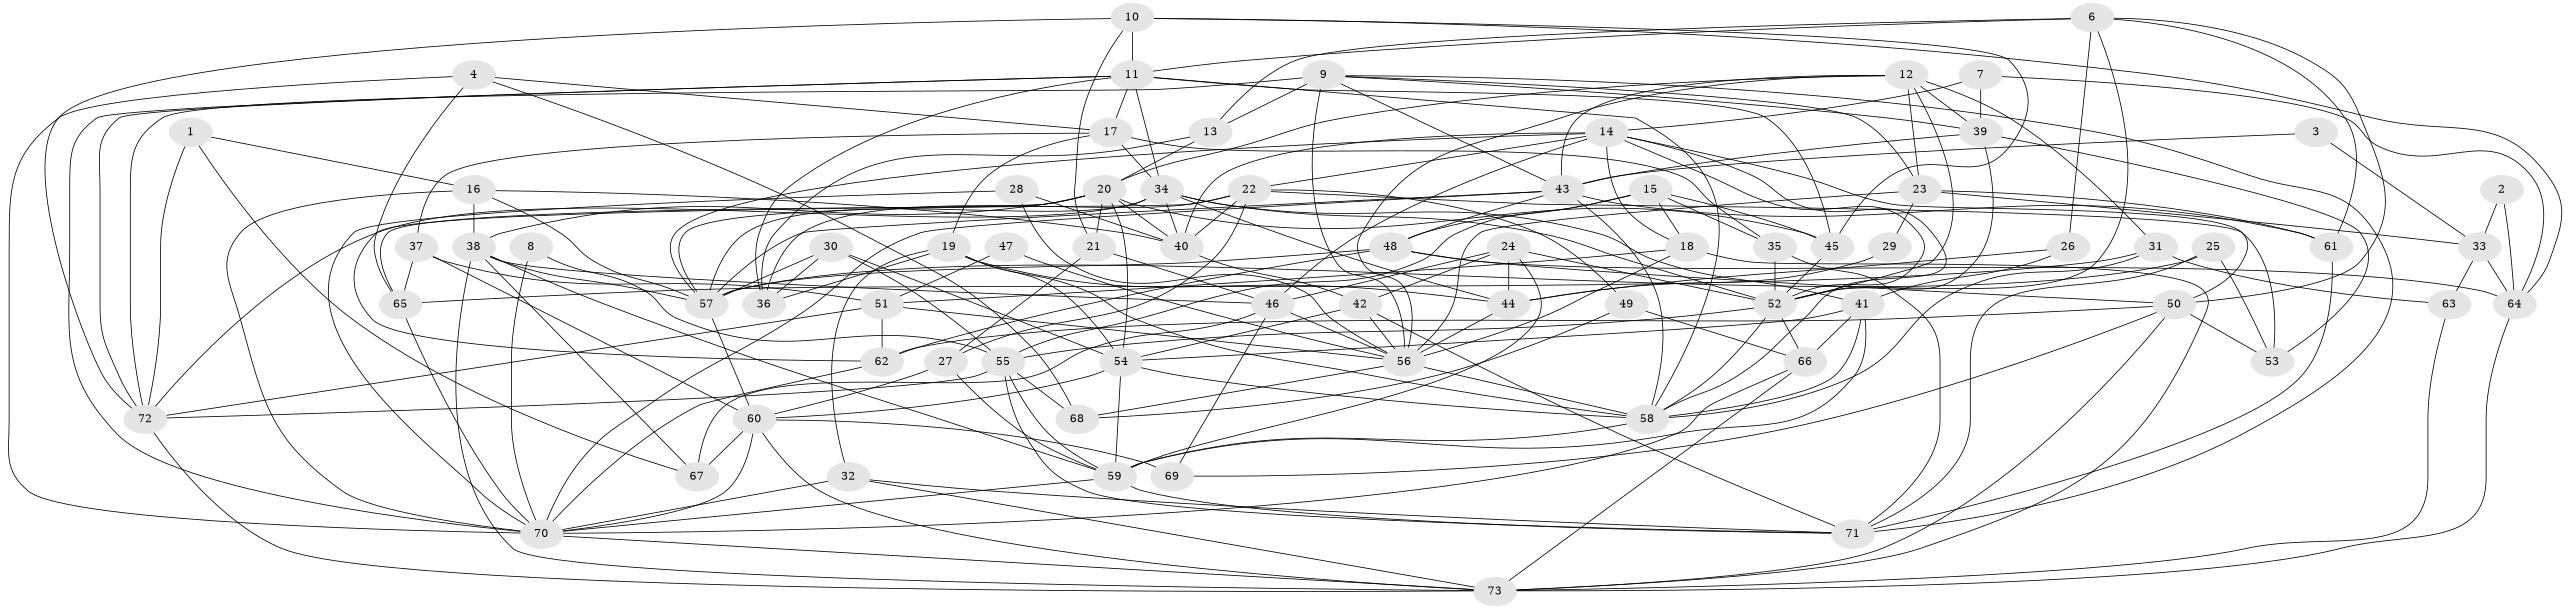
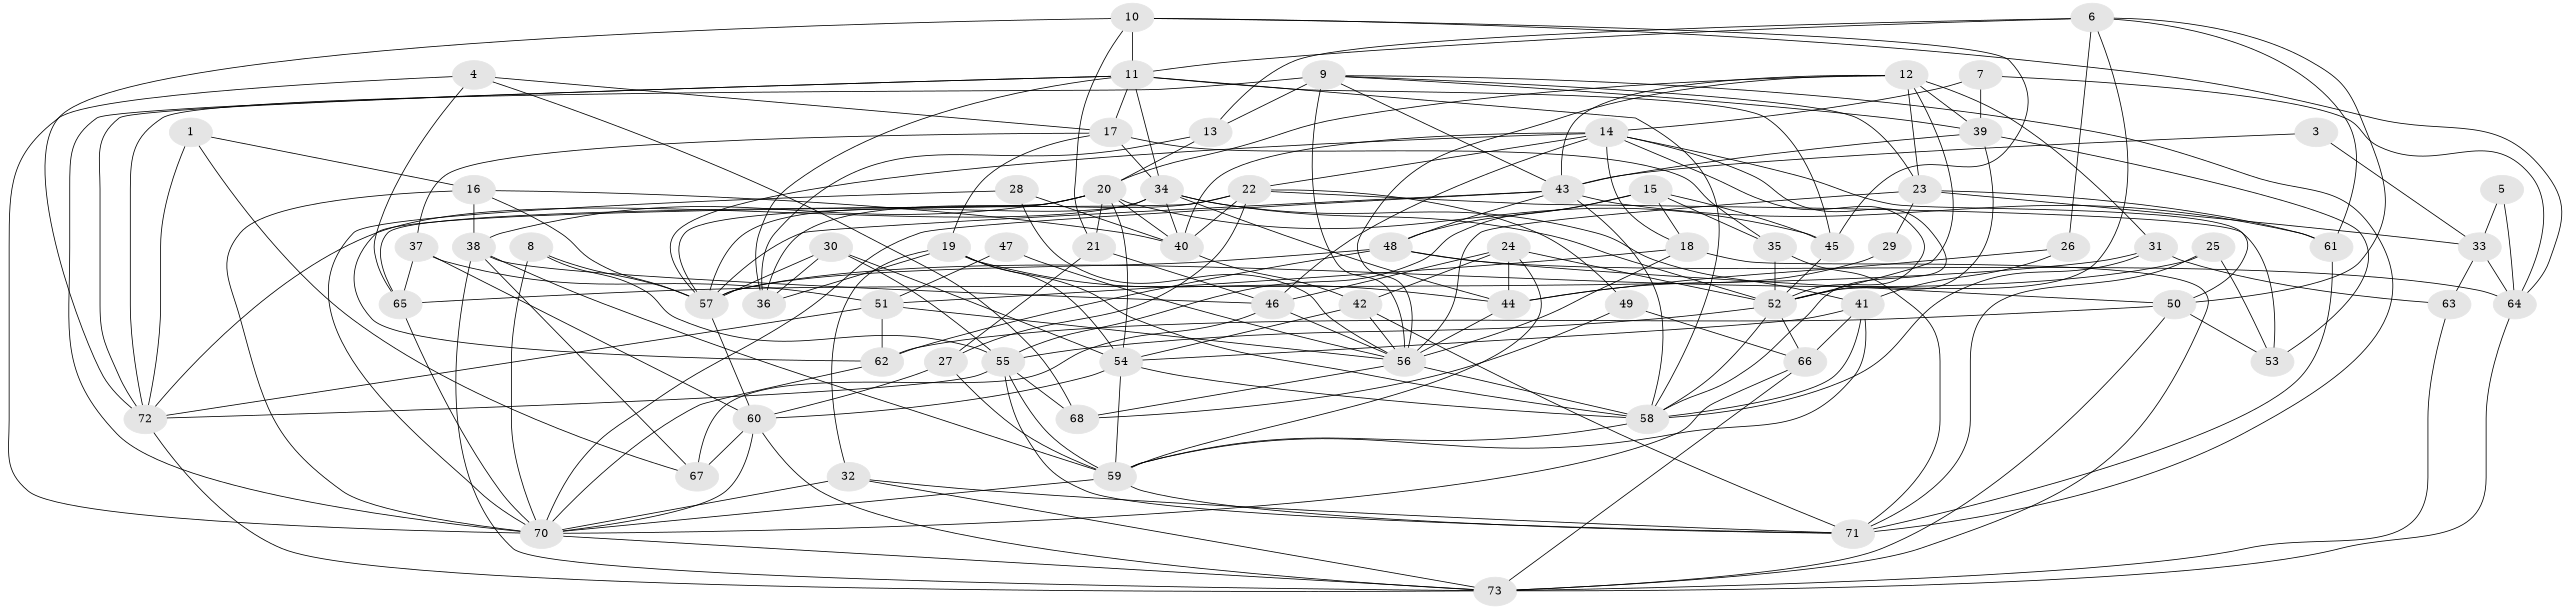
  graph {
    fontname="DejaVu Serif"
    node [color=gray90 fontname="DejaVu Serif" style=filled]
    edge [fontname="DejaVu Serif" weight=1.0]
    1
    16
    67
    72
    70
    57
    40
    38
    73
-   2
+   2 [label=5]
    33
    64
    63
    56
    68
    58
    3
    43
    61
    48
    4
    17
    65
    34
    35
    19
    37
    50
    62
    53
-   69
    55
    71
    59
    6
    11
    13
    26
    52
    45
    36
    20
    41
    44
    66
    7
    14
    39
    18
    22
    46
    8
    60
    9
    23
    29
    30
    54
    10
    21
    27
    12
    31
    51
    49
    42
    15
    32
    24
    25
    28
    47
    1 -- 16
    1 -- 67
    1 -- 72
    16 -- 70
    16 -- 57
    16 -- 40
    16 -- 38
    72 -- 73
    70 -- 73
    57 -- 60
    40 -- 42
    38 -- 67
    38 -- 73
    38 -- 59
    38 -- 46
    2 -- 33
    2 -- 64
    33 -- 64
    33 -- 63
    64 -- 73
    63 -- 73
    56 -- 68
    56 -- 58 [weight=2.0]
    58 -- 59
    3 -- 33
    3 -- 43
    43 -- 70
    43 -- 57
    43 -- 58
    43 -- 61
    43 -- 48
    61 -- 71
    48 -- 57
    48 -- 64
    48 -- 50
    48 -- 62
    4 -- 70
    4 -- 68
    4 -- 17
    4 -- 65
    17 -- 34
    17 -- 35
    17 -- 19
    17 -- 37
    65 -- 70
    34 -- 72
    34 -- 57
    34 -- 40
    34 -- 52
    34 -- 41
    34 -- 44
    35 -- 71
    35 -- 52
    19 -- 58
    19 -- 36
    19 -- 44
    19 -- 54
    19 -- 32
    37 -- 65
    37 -- 60
    37 -- 51
    50 -- 73
    50 -- 62
    50 -- 53
-   50 -- 69
    62 -- 70
    55 -- 72
    55 -- 68
    55 -- 71
    55 -- 59
    59 -- 70
    59 -- 71
    6 -- 61
    6 -- 50
    6 -- 11
    6 -- 13
    6 -- 26
    6 -- 52
    11 -- 72
    11 -- 70
    11 -- 58
    11 -- 17
    11 -- 34
    11 -- 45
    11 -- 36
    13 -- 36
    13 -- 20
    26 -- 41
    26 -- 44
    52 -- 58
    52 -- 55
    52 -- 66
    45 -- 52
    20 -- 57
    20 -- 40
    20 -- 38
    20 -- 62
    20 -- 45
    20 -- 54
    20 -- 21
    41 -- 58
    41 -- 59
    41 -- 66
    41 -- 54
    44 -- 56
    66 -- 70
    66 -- 73
    7 -- 64
    7 -- 14
    7 -- 39
    14 -- 57
    14 -- 40
    14 -- 58
    14 -- 50
    14 -- 52
    14 -- 18
    14 -- 22
    14 -- 46
    39 -- 43
    39 -- 53
    39 -- 52
    18 -- 73
    18 -- 56
    18 -- 51
    22 -- 40
    22 -- 65
    22 -- 53
    22 -- 36
    22 -- 27
    22 -- 49
    46 -- 67
    46 -- 56
-   46 -- 69
    8 -- 70
-   38 -- 57
+   8 -- 57
    8 -- 55
    60 -- 67
    60 -- 70
    60 -- 73
-   60 -- 69
    9 -- 72
    9 -- 56
    9 -- 43
    9 -- 71
    9 -- 13
    9 -- 39
    9 -- 23
    23 -- 33
    23 -- 56
    23 -- 61
    23 -- 29
    29 -- 44
    30 -- 57
    30 -- 55
    30 -- 36
    30 -- 54
    54 -- 58
    54 -- 59
    54 -- 60
    10 -- 72
    10 -- 64
    10 -- 11
    10 -- 45
    10 -- 21
    21 -- 46
    21 -- 27
    27 -- 59
    27 -- 60
    12 -- 56
    12 -- 43
    12 -- 52
    12 -- 20
    12 -- 39
    12 -- 23
    12 -- 31
    31 -- 63
    31 -- 58 [weight=2.0]
    31 -- 65
    51 -- 72
    51 -- 56
    51 -- 62
    49 -- 68
    49 -- 66
    42 -- 56
    42 -- 71
    42 -- 54
    15 -- 48
    15 -- 35
    15 -- 55
    15 -- 45
    15 -- 18
    32 -- 70
    32 -- 73
    32 -- 71
    24 -- 59
    24 -- 52
    24 -- 44
    24 -- 46
    24 -- 42
    25 -- 57
    25 -- 53
    25 -- 71
    28 -- 70
    28 -- 40
    28 -- 56
    47 -- 56
    47 -- 51
  }
